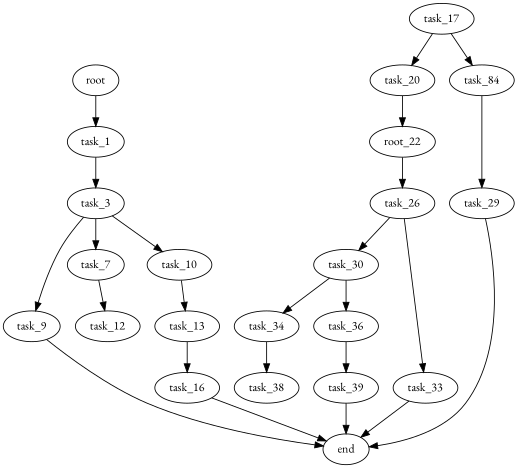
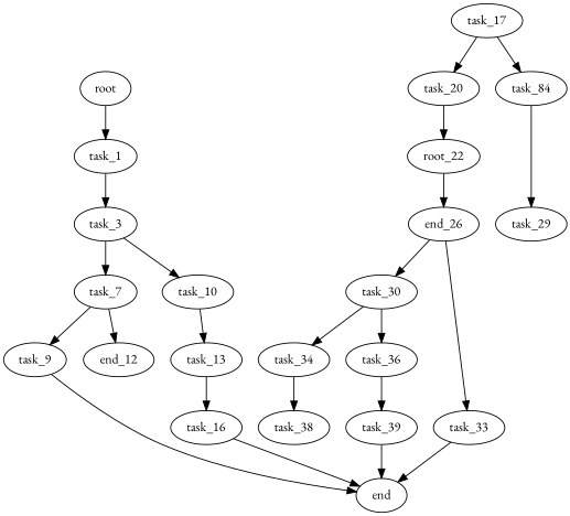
  digraph {
    fontname="EB Garamond"
    node [fontname="EB Garamond"]
    edge [fontname="EB Garamond"]
    root
    task_1
    task_3
    task_7
    task_9
    task_10
-   task_12
+   task_12 [label=end_12]
    end
    task_13
    task_16
    task_17
    task_20
    n13 [label=task_84]
    n14 [label=root_22]
    task_29
-   task_26
+   task_26 [label=end_26]
    task_30
    task_33
    task_34
    task_36
    task_38
    task_39
    root -> task_1
    task_1 -> task_3
    task_3 -> task_7
-   task_3 -> task_9
+   task_7 -> task_9
    task_3 -> task_10
    task_7 -> task_12
    task_9 -> end
    task_10 -> task_13
    task_13 -> task_16
    task_16 -> end
    task_17 -> task_20
    task_17 -> n13
    task_20 -> n14
    n13 -> task_29
    n14 -> task_26
-   task_29 -> end
    task_26 -> task_30
    task_26 -> task_33
    task_30 -> task_34
    task_30 -> task_36
    task_33 -> end
    task_34 -> task_38
    task_36 -> task_39
    task_39 -> end
  }
